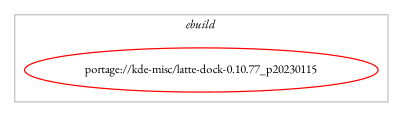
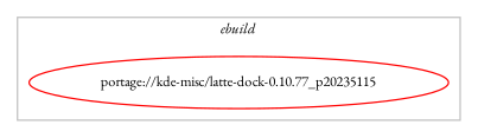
  digraph {
    compound=true
    concentrate=true
    fontname="EB Garamond"
    fontsize=10
    newrank=true
    rankdir=LR
    ranksep=1.5
-   n1 [color=red fontname="EB Garamond" fontsize=10 label="portage://kde-misc/latte-dock-0.10.77_p20230115" width=4]
+   n1 [color=red fontname="EB Garamond" fontsize=10 label="portage://kde-misc/latte-dock-0.10.77_p20235115" width=4]
    subgraph cluster_1 {
      color=gray
      label=<<i>ebuild</i>>
      n1
    }
    subgraph cluster_2 {
      color=gray
      label=<<i>dependencies</i>>
      subgraph cluster_3 {
        color=gray
        fillcolor="#eeeeee"
        label=<<i>compile</i>>
        style=filled
      }
      subgraph cluster_4 {
        color=gray
        fillcolor="#eeeeee"
        label=<<i>compile and run</i>>
        style=filled
      }
      subgraph cluster_5 {
        color=gray
        fillcolor="#eeeeee"
        label=<<i>run</i>>
        style=filled
      }
    }
    subgraph cluster_6 {
      color=gray
      label=<<i>candidates</i>>
      rank=same
    }
  }
